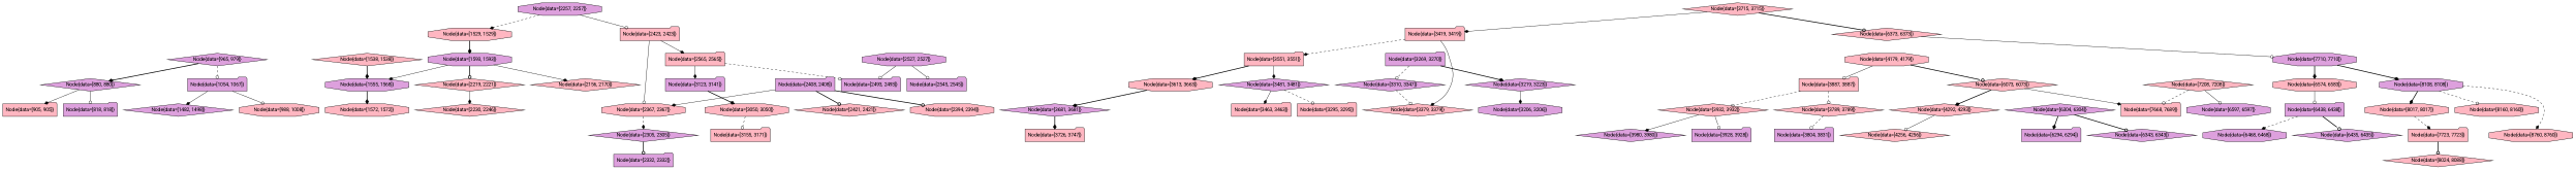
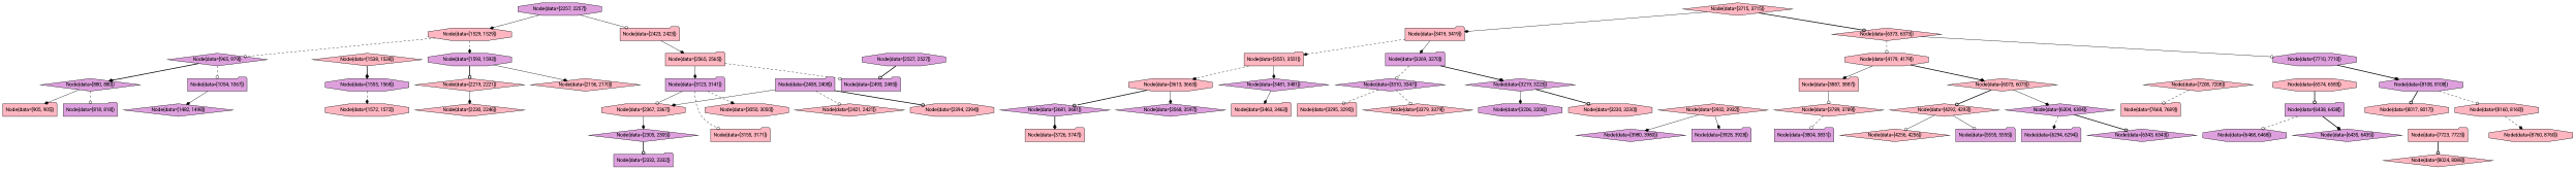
  digraph {
    fontname=Roboto
    node [fillcolor=lightpink fontname=Roboto shape=diamond style=filled]
    edge [arrowhead=diamond fontname=Roboto style=solid]
    n1 [fillcolor=plum label="Node{data=[2257, 2257]}" shape=octagon]
    n2 [label="Node{data=[1529, 1529]}" shape=octagon]
    n3 [label="Node{data=[2423, 2423]}" shape=folder]
    n4 [label="Node{data=[3715, 3715]}"]
    n5 [label="Node{data=[3419, 3419]}" shape=folder]
    n6 [label="Node{data=[6373, 6373]}"]
    n7 [fillcolor=plum label="Node{data=[965, 979]}"]
    n8 [fillcolor=plum label="Node{data=[1593, 1593]}" shape=octagon]
    n9 [label="Node{data=[2367, 2367]}" shape=octagon]
    n10 [label="Node{data=[2565, 2565]}" shape=folder]
    n11 [fillcolor=plum label="Node{data=[880, 880]}"]
    n12 [fillcolor=plum label="Node{data=[1054, 1067]}" shape=folder]
    n13 [fillcolor=plum label="Node{data=[1555, 1568]}" shape=octagon]
    n14 [label="Node{data=[2219, 2221]}"]
    n15 [label="Node{data=[2156, 2170]}"]
    n16 [fillcolor=plum label="Node{data=[818, 818]}" shape=folder]
    n17 [label="Node{data=[905, 905]}" shape=folder]
-   n18 [label="Node{data=[988, 1008]}" shape=octagon]
    n19 [fillcolor=plum label="Node{data=[1482, 1498]}"]
    n20 [label="Node{data=[1572, 1572]}" shape=octagon]
    n21 [label="Node{data=[2230, 2246]}"]
    n22 [label="Node{data=[1538, 1538]}"]
    n23 [fillcolor=plum label="Node{data=[2305, 2305]}"]
    n24 [fillcolor=plum label="Node{data=[3123, 3141]}" shape=folder]
    n25 [fillcolor=plum label="Node{data=[2493, 2493]}" shape=folder]
    n26 [fillcolor=plum label="Node{data=[2332, 2332]}" shape=folder]
    n27 [fillcolor=plum label="Node{data=[2408, 2408]}" shape=folder]
    n28 [label="Node{data=[2394, 2394]}" shape=octagon]
    n29 [label="Node{data=[2421, 2421]}"]
    n30 [fillcolor=plum label="Node{data=[2527, 2527]}" shape=octagon]
-   n31 [fillcolor=plum label="Node{data=[2545, 2545]}" shape=folder]
    n32 [label="Node{data=[3050, 3050]}" shape=octagon]
    n33 [label="Node{data=[3155, 3171]}" shape=folder]
    n34 [fillcolor=plum label="Node{data=[3269, 3270]}" shape=folder]
    n35 [label="Node{data=[3551, 3551]}" shape=folder]
    n36 [label="Node{data=[4179, 4179]}" shape=octagon]
    n37 [fillcolor=plum label="Node{data=[7710, 7710]}" shape=octagon]
    n38 [fillcolor=plum label="Node{data=[3219, 3223]}"]
    n39 [fillcolor=plum label="Node{data=[3310, 3347]}"]
    n40 [fillcolor=plum label="Node{data=[3481, 3481]}"]
    n41 [label="Node{data=[3613, 3663]}" shape=octagon]
    n42 [fillcolor=plum label="Node{data=[3206, 3206]}" shape=octagon]
+   n43 [label="Node{data=[3230, 3230]}" shape=octagon]
    n44 [label="Node{data=[3295, 3295]}" shape=folder]
    n45 [label="Node{data=[3379, 3379]}"]
    n46 [label="Node{data=[3463, 3463]}" shape=folder]
+   n47 [fillcolor=plum label="Node{data=[3568, 3597]}"]
    n48 [fillcolor=plum label="Node{data=[3681, 3681]}"]
    n49 [label="Node{data=[3726, 3747]}" shape=folder]
    n50 [label="Node{data=[3887, 3887]}" shape=folder]
    n51 [label="Node{data=[6073, 6073]}"]
    n52 [label="Node{data=[6574, 6583]}" shape=octagon]
    n53 [fillcolor=plum label="Node{data=[8108, 8108]}" shape=octagon]
    n54 [label="Node{data=[3789, 3789]}"]
    n55 [label="Node{data=[3932, 3932]}"]
    n56 [label="Node{data=[4292, 4293]}"]
    n57 [fillcolor=plum label="Node{data=[6304, 6304]}"]
    n58 [fillcolor=plum label="Node{data=[3804, 3831]}" shape=folder]
    n59 [fillcolor=plum label="Node{data=[3928, 3928]}" shape=folder]
    n60 [fillcolor=plum label="Node{data=[3980, 3980]}"]
    n61 [label="Node{data=[4256, 4256]}"]
+   n62 [fillcolor=plum label="Node{data=[5555, 5555]}" shape=folder]
    n63 [fillcolor=plum label="Node{data=[6294, 6294]}" shape=folder]
    n64 [fillcolor=plum label="Node{data=[6343, 6343]}"]
    n65 [fillcolor=plum label="Node{data=[6438, 6438]}" shape=folder]
    n66 [label="Node{data=[8017, 8017]}" shape=octagon]
    n67 [label="Node{data=[8160, 8160]}" shape=octagon]
    n68 [fillcolor=plum label="Node{data=[6435, 6435]}"]
    n69 [fillcolor=plum label="Node{data=[6468, 6468]}" shape=octagon]
    n70 [label="Node{data=[7208, 7208]}"]
-   n71 [fillcolor=plum label="Node{data=[6597, 6597]}" shape=octagon]
    n72 [label="Node{data=[7668, 7689]}" shape=folder]
    n73 [label="Node{data=[7723, 7723]}" shape=folder]
    n74 [label="Node{data=[8760, 8760]}" shape=octagon]
    n75 [label="Node{data=[8024, 8088]}"]
-   n1 -> n2 [style=dashed]
+   n1 -> n2
    n1 -> n3 [arrowhead=odot]
-   n2 -> n8 [style=bold]
-   n3 -> n9 [arrowhead=odot]
+   n2 -> n7 [arrowhead=odot style=dashed]
+   n2 -> n8 [style=dashed]
+   n24 -> n9 [arrowhead=odot]
    n3 -> n10
    n4 -> n5
    n4 -> n6 [arrowhead=odot style=bold]
-   n5 -> n45
+   n5 -> n34
    n5 -> n35 [style=dashed]
+   n6 -> n36 [arrowhead=odot style=dashed]
    n6 -> n37 [arrowhead=odot]
    n7 -> n11 [style=bold]
    n7 -> n12 [arrowhead=odot style=dashed]
-   n8 -> n13
    n8 -> n14 [arrowhead=odot style=bold]
    n8 -> n15
-   n9 -> n23 [style=dashed]
+   n9 -> n23
    n10 -> n24
    n10 -> n25 [arrowhead=odot style=dashed]
-   n11 -> n16 [arrowhead=odot]
+   n11 -> n16 [arrowhead=odot style=dashed]
    n11 -> n17
-   n12 -> n18 [arrowhead=odot]
    n12 -> n19
-   n13 -> n20 [style=bold]
+   n13 -> n20 [style=dashed]
    n14 -> n21
    n22 -> n13 [style=bold]
    n23 -> n26 [arrowhead=odot style=bold]
-   n24 -> n32 [style=bold]
-   n32 -> n33 [arrowhead=odot style=dashed]
+   n24 -> n32 [style=dashed]
+   n24 -> n33 [arrowhead=odot style=dashed]
    n27 -> n9
    n27 -> n28 [arrowhead=odot style=bold]
-   n27 -> n29 [arrowhead=odot style=bold]
-   n30 -> n25 [arrowhead=odot]
-   n30 -> n31 [arrowhead=odot]
+   n27 -> n29 [arrowhead=odot style=dashed]
+   n30 -> n25 [arrowhead=odot style=bold]
    n34 -> n38 [style=bold]
    n34 -> n39 [arrowhead=odot style=dashed]
    n35 -> n40
-   n35 -> n41 [style=bold]
-   n36 -> n50 [arrowhead=odot]
-   n36 -> n51 [arrowhead=odot style=bold]
-   n37 -> n52 [style=bold]
+   n35 -> n41 [style=dashed]
+   n36 -> n50
+   n36 -> n51 [style=bold]
    n37 -> n53 [style=bold]
    n38 -> n42
-   n40 -> n44 [arrowhead=odot style=dashed]
+   n38 -> n43 [arrowhead=odot style=bold]
+   n39 -> n44 [arrowhead=odot style=dashed]
    n39 -> n45 [arrowhead=odot style=dashed]
    n40 -> n46
-   n41 -> n48 [style=bold]
+   n41 -> n47
+   n41 -> n48 [arrowhead=odot style=bold]
    n48 -> n49 [style=bold]
-   n50 -> n54 [arrowhead=odot style=dashed]
-   n50 -> n55 [arrowhead=odot style=dashed]
-   n51 -> n56 [style=bold]
-   n51 -> n72
-   n52 -> n65 [arrowhead=odot]
-   n53 -> n66 [style=bold]
+   n50 -> n54 [arrowhead=odot]
+   n51 -> n56 [arrowhead=odot style=bold]
+   n51 -> n57
+   n52 -> n65 [arrowhead=odot style=bold]
+   n53 -> n66 [arrowhead=odot style=bold]
    n53 -> n67 [arrowhead=odot style=dashed]
    n54 -> n58 [arrowhead=odot style=dashed]
-   n55 -> n59 [arrowhead=odot]
+   n55 -> n59
    n55 -> n60
    n56 -> n61 [arrowhead=odot]
-   n57 -> n63 [style=bold]
+   n56 -> n62 [arrowhead=odot]
+   n57 -> n63 [style=dashed]
    n57 -> n64 [arrowhead=odot style=bold]
-   n65 -> n68 [arrowhead=odot style=bold]
-   n65 -> n69 [style=dashed]
-   n66 -> n73 [style=dashed]
-   n53 -> n74 [style=dashed]
-   n70 -> n71 [arrowhead=odot]
+   n65 -> n68 [style=bold]
+   n65 -> n69 [arrowhead=odot style=dashed]
+   n67 -> n74 [style=dashed]
    n70 -> n72 [arrowhead=odot style=dashed]
    n73 -> n75 [arrowhead=odot style=bold]
  }
